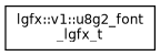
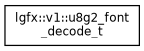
  digraph {
    rankdir=LR
-   n1 [color=black fillcolor=white fontname=Helvetica fontsize=10 height=0.2 label="lgfx::v1::u8g2_font\l_lgfx_t" shape=record style=filled width=0.4]
+   n1 [color=black fillcolor=white fontname=Helvetica fontsize=10 height=0.2 label="lgfx::v1::u8g2_font\l_decode_t" shape=record style=filled width=0.4]
  }
